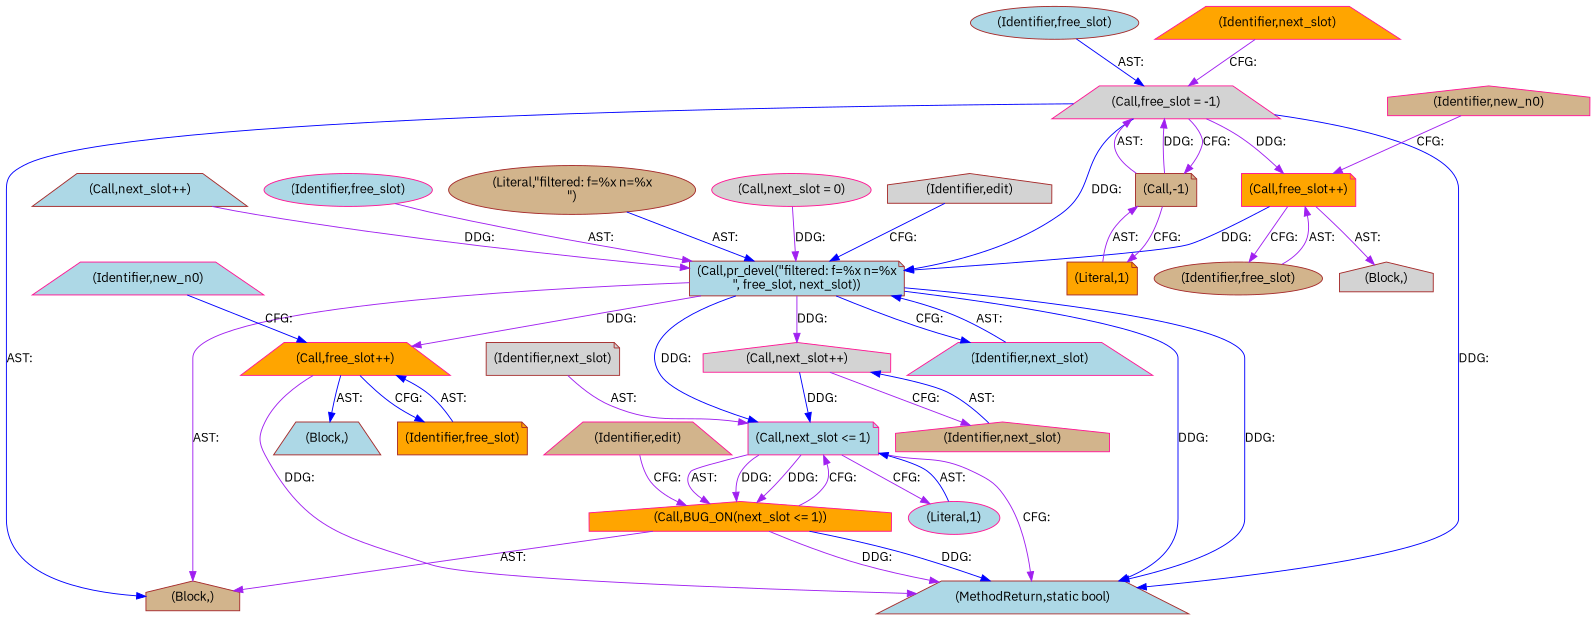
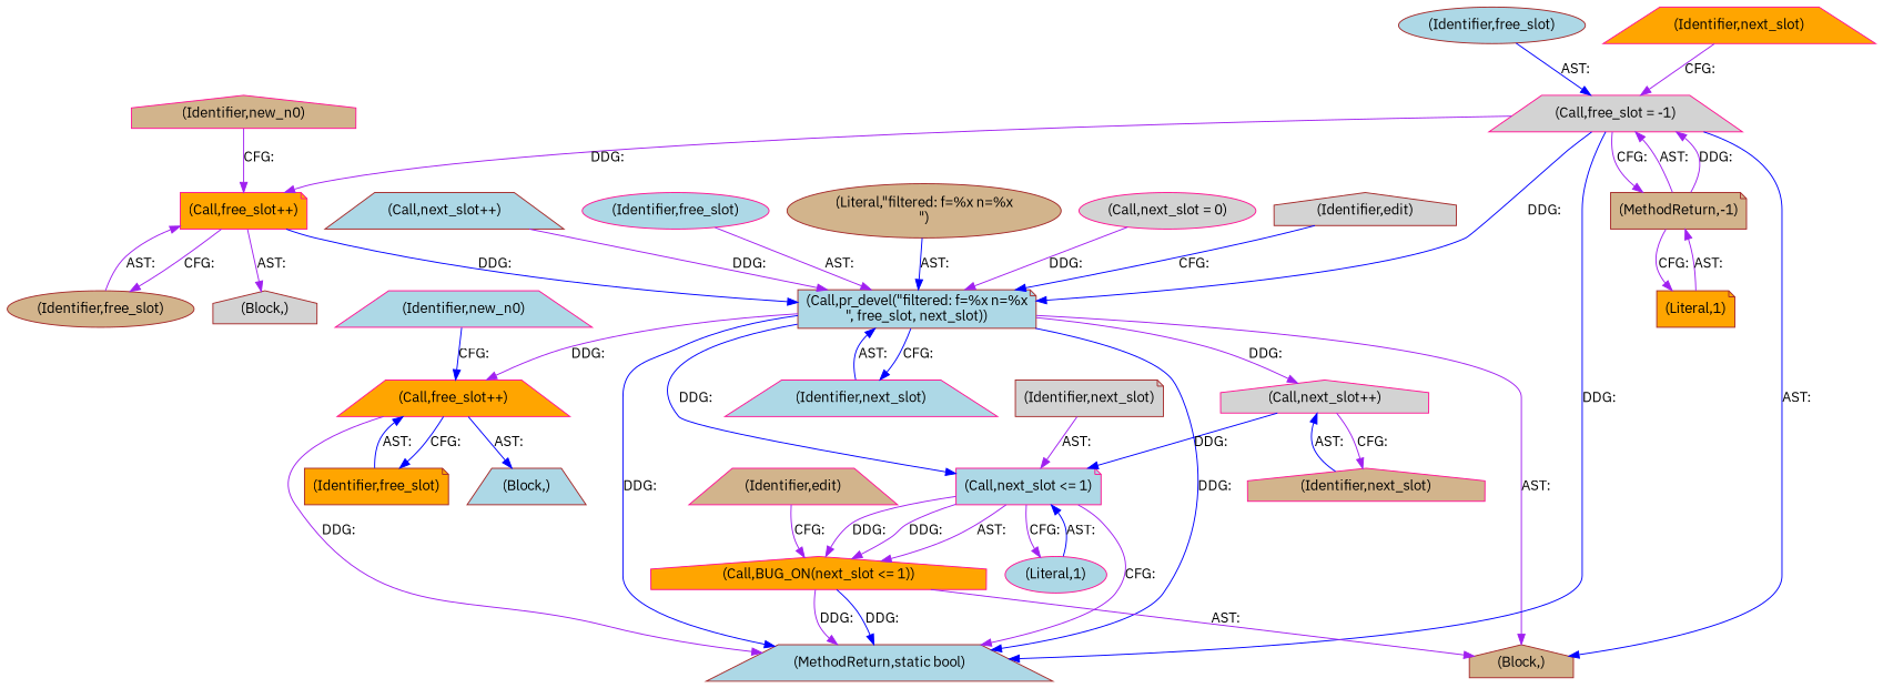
  digraph {
    fontname="IBM Plex Sans"
    node [color=deeppink fillcolor=lightblue fontname="IBM Plex Sans" shape=trapezium style=filled]
    edge [color=purple fontname="IBM Plex Sans"]
    n1 [fillcolor=orange label="(Call,free_slot++)" shape=note]
    n2 [color=brown label="(Call,pr_devel(\"filtered: f=%x n=%x\n\", free_slot, next_slot))" shape=note]
    n3 [color=brown fillcolor=lightgrey label="(Block,)" shape=house]
    n4 [color=brown fillcolor=tan label="(Identifier,free_slot)" shape=ellipse]
    n5 [color=brown label="(MethodReturn,static bool)"]
    n6 [color=brown fillcolor=tan label="(Block,)" shape=house]
    n7 [fillcolor=orange label="(Call,free_slot++)"]
    n8 [fillcolor=lightgrey label="(Call,next_slot++)" shape=house]
    n9 [label="(Call,next_slot <= 1)" shape=note]
    n10 [label="(Identifier,next_slot)"]
    n11 [fillcolor=lightgrey label="(Call,free_slot = -1)"]
-   n12 [color=brown fillcolor=tan label="(Call,-1)" shape=note]
+   n12 [color=brown fillcolor=tan label="(MethodReturn,-1)" shape=note]
    n13 [color=brown fillcolor=orange label="(Literal,1)" shape=note]
    n14 [color=brown fillcolor=orange label="(Identifier,free_slot)" shape=note]
    n15 [color=brown label="(Block,)"]
    n16 [fillcolor=tan label="(Identifier,next_slot)" shape=house]
    n17 [fillcolor=orange label="(Call,BUG_ON(next_slot <= 1))" shape=house]
    n18 [label="(Literal,1)" shape=ellipse]
    n19 [color=brown label="(Call,next_slot++)"]
    n20 [fillcolor=tan label="(Identifier,new_n0)" shape=house]
    n21 [label="(Identifier,new_n0)"]
    n22 [color=brown label="(Identifier,free_slot)" shape=ellipse]
    n23 [label="(Identifier,free_slot)" shape=ellipse]
    n24 [fillcolor=tan label="(Identifier,edit)"]
    n25 [color=brown fillcolor=tan label="(Literal,\"filtered: f=%x n=%x\n\")" shape=ellipse]
    n26 [fillcolor=orange label="(Identifier,next_slot)"]
    n27 [fillcolor=lightgrey label="(Call,next_slot = 0)" shape=ellipse]
    n28 [color=brown fillcolor=lightgrey label="(Identifier,edit)" shape=house]
    n29 [color=brown fillcolor=lightgrey label="(Identifier,next_slot)" shape=note]
    n1 -> n2 [color=blue label="DDG: "]
    n1 -> n3 [label="AST: "]
    n1 -> n4 [label="CFG: "]
    n2 -> n5 [color=blue label="DDG: "]
    n2 -> n5 [color=blue label="DDG: "]
    n2 -> n6 [label="AST: "]
    n2 -> n7 [label="DDG: "]
    n2 -> n8 [label="DDG: "]
    n2 -> n9 [color=blue label="DDG: "]
    n2 -> n10 [color=blue label="CFG: "]
    n4 -> n1 [label="AST: "]
    n7 -> n5 [label="DDG: "]
    n7 -> n14 [color=blue label="CFG: "]
    n7 -> n15 [color=blue label="AST: "]
    n8 -> n9 [color=blue label="DDG: "]
    n8 -> n16 [label="CFG: "]
    n9 -> n5 [label="CFG: "]
    n9 -> n17 [label="AST: "]
    n9 -> n17 [label="DDG: "]
    n9 -> n17 [label="DDG: "]
    n9 -> n18 [label="CFG: "]
    n10 -> n2 [color=blue label="AST: "]
    n11 -> n1 [label="DDG: "]
    n11 -> n2 [color=blue label="DDG: "]
    n11 -> n5 [color=blue label="DDG: "]
    n11 -> n6 [color=blue label="AST: "]
    n11 -> n12 [label="CFG: "]
    n12 -> n11 [label="AST: "]
    n12 -> n11 [label="DDG: "]
    n12 -> n13 [label="CFG: "]
    n13 -> n12 [label="AST: "]
    n14 -> n7 [color=blue label="AST: "]
    n16 -> n8 [color=blue label="AST: "]
    n17 -> n5 [label="DDG: "]
    n17 -> n5 [color=blue label="DDG: "]
    n17 -> n6 [label="AST: "]
-   n17 -> n9 [label="CFG: "]
    n18 -> n9 [color=blue label="AST: "]
    n19 -> n2 [label="DDG: "]
    n20 -> n1 [label="CFG: "]
    n21 -> n7 [color=blue label="CFG: "]
    n22 -> n11 [color=blue label="AST: "]
    n23 -> n2 [label="AST: "]
    n24 -> n17 [label="CFG: "]
    n25 -> n2 [color=blue label="AST: "]
    n26 -> n11 [label="CFG: "]
    n27 -> n2 [label="DDG: "]
    n28 -> n2 [color=blue label="CFG: "]
    n29 -> n9 [label="AST: "]
  }
